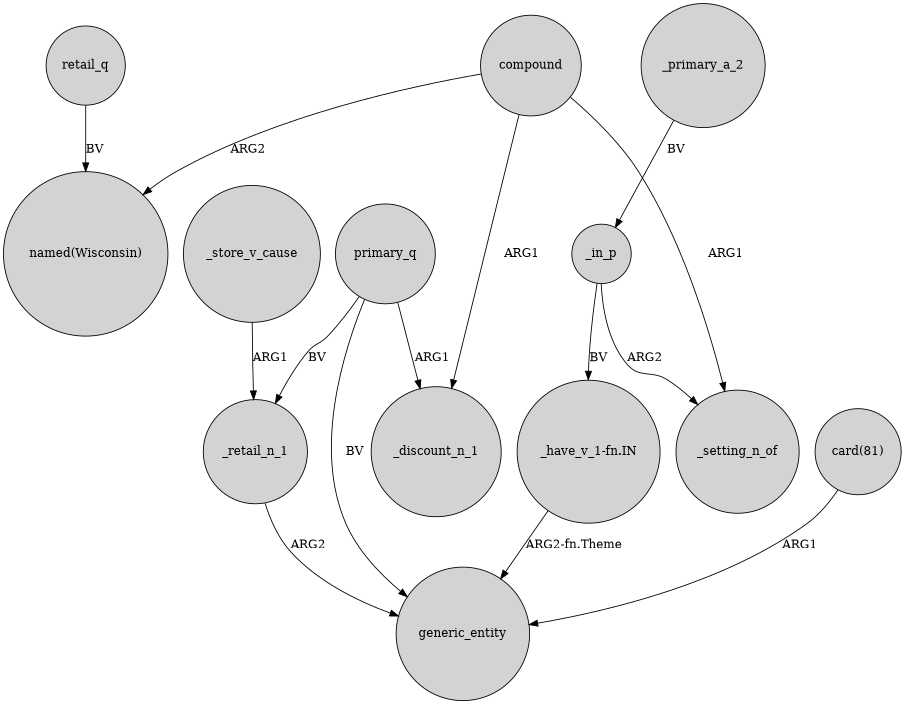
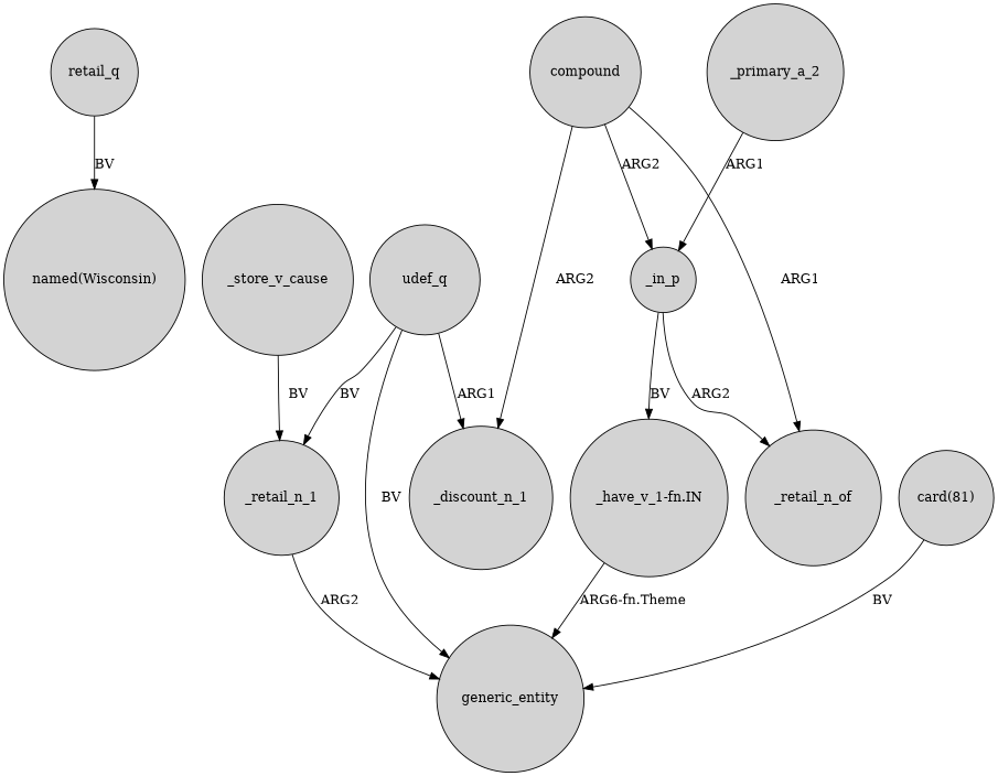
  digraph {
    node [shape=circle style=filled]
-   udef_q [label=primary_q]
+   udef_q
    _retail_n_1
    generic_entity
    _discount_n_1
    n5 [label=retail_q]
    "named(Wisconsin)"
    _store_v_cause
    _in_p
-   _setting_n_of
+   _setting_n_of [label=_retail_n_of]
    "_have_v_1-fn.IN"
    n11 [label="card(81)"]
    compound
    n13 [label=_primary_a_2]
    udef_q -> _retail_n_1 [label=BV]
    udef_q -> generic_entity [label=BV]
    udef_q -> _discount_n_1 [label=ARG1]
    _retail_n_1 -> generic_entity [label=ARG2]
    n5 -> "named(Wisconsin)" [label=BV]
-   _store_v_cause -> _retail_n_1 [label=ARG1]
+   _store_v_cause -> _retail_n_1 [label=BV]
    _in_p -> _setting_n_of [label=ARG2]
    _in_p -> "_have_v_1-fn.IN" [label=BV]
-   "_have_v_1-fn.IN" -> generic_entity [label="ARG2-fn.Theme"]
-   n11 -> generic_entity [label=ARG1]
-   compound -> _discount_n_1 [label=ARG1]
-   compound -> "named(Wisconsin)" [label=ARG2]
+   "_have_v_1-fn.IN" -> generic_entity [label="ARG6-fn.Theme"]
+   n11 -> generic_entity [label=BV]
+   compound -> _discount_n_1 [label=ARG2]
+   compound -> _in_p [label=ARG2]
    compound -> _setting_n_of [label=ARG1]
-   n13 -> _in_p [label=BV]
+   n13 -> _in_p [label=ARG1]
  }
